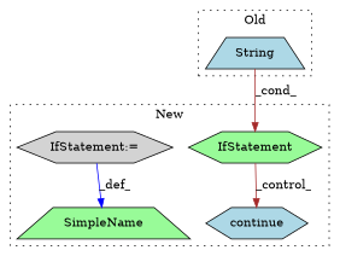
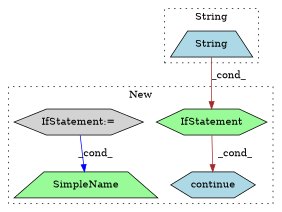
  digraph {
    node [fillcolor=lightblue shape=hexagon style=filled]
    edge [color=brown]
    n1 [a=18 l=9 label=continue s=65244]
    n2 [a=25 fillcolor=palegreen l="10,2" label=IfStatement s="65186,65232"]
    n3 [a=42 fillcolor=palegreen label=SimpleName shape=trapezium]
    n4 [a=7 fillcolor=lightgrey l=1 label="IfStatement:=" s=65145]
    n5 [a=32 l="7,1" label=String s="63464,63490" shape=trapezium]
    subgraph cluster_1 {
      label=New
      style=dotted
      n1
      n2
      n3
      n4
    }
    subgraph cluster_2 {
-     label=Old
+     label=String
      style=dotted
      n5
    }
-   n2 -> n1 [label=_control_]
-   n4 -> n3 [color=blue label=_def_]
+   n2 -> n1 [label=_cond_]
+   n4 -> n3 [color=blue label=_cond_]
    n5 -> n2 [label=_cond_]
  }
